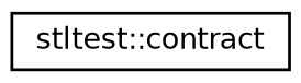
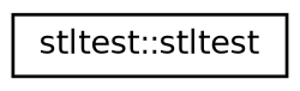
  digraph {
    rankdir=TB
-   n1 [color=black fillcolor=white fontname=Helvetica fontsize=10 height=0.2 label="stltest::contract" shape=record style=filled width=0.4]
+   n1 [color=black fillcolor=white fontname=Helvetica fontsize=10 height=0.2 label="stltest::stltest" shape=record style=filled width=0.4]
  }
